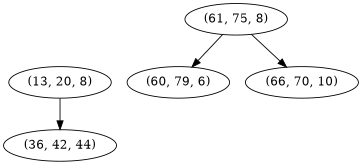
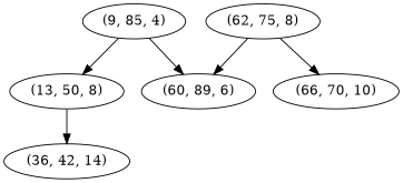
  digraph {
-   "(13, 50, 8)" [label="(13, 20, 8)"]
-   "(60, 79, 6)"
-   "(36, 42, 14)" [label="(36, 42, 44)"]
-   "(62, 75, 8)" [label="(61, 75, 8)"]
+   "(9, 85, 4)"
+   "(13, 50, 8)"
+   "(60, 79, 6)" [label="(60, 89, 6)"]
+   "(36, 42, 14)"
+   "(62, 75, 8)"
    n6 [label="(66, 70, 10)"]
+   "(9, 85, 4)" -> "(13, 50, 8)"
+   "(9, 85, 4)" -> "(60, 79, 6)"
    "(13, 50, 8)" -> "(36, 42, 14)"
    "(62, 75, 8)" -> "(60, 79, 6)"
    "(62, 75, 8)" -> n6
  }
